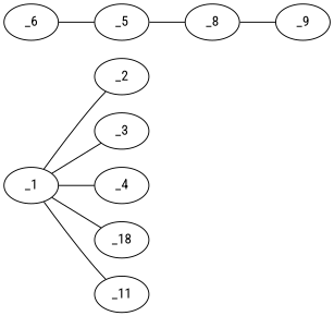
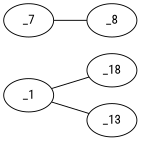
  graph {
    fontname="Roboto Condensed"
    rankdir=LR
    node [charge=0 chem=7 fontname="Roboto Condensed" symbol="Cl " x=2.866 y=0.2694]
    edge [fontname="Roboto Condensed" valence=1]
    _1 [chem=34 symbol="Pt " y=0.7694]
-   _2 [y=1.7694]
-   _3 [chem=4 symbol="N  " x=2]
-   _4 [x=3.7321]
    n5 [label=_18 x=2 y=1.2694]
-   _11 [x=3.7321 y=1.2694]
-   _6 [chem=4 symbol="N  " y=-0.2306]
-   _7 [chem=1 symbol="C  " x=2.057 y=-0.8184 label=_5]
-   _9 [chem=5 symbol="S  " x=3.366 y=-1.7694]
+   _11 [x=3.7321 y=1.2694 label=_13]
+   _7 [chem=1 symbol="C  " x=2.057 y=-0.8184]
    _8 [chem=1 symbol="C  " x=2.366 y=-1.7694]
-   _1 -- _2
-   _1 -- _3
-   _1 -- _4
    _1 -- n5
    _1 -- _11
-   _6 -- _7
    _7 -- _8 [valence=2]
-   _8 -- _9
  }
